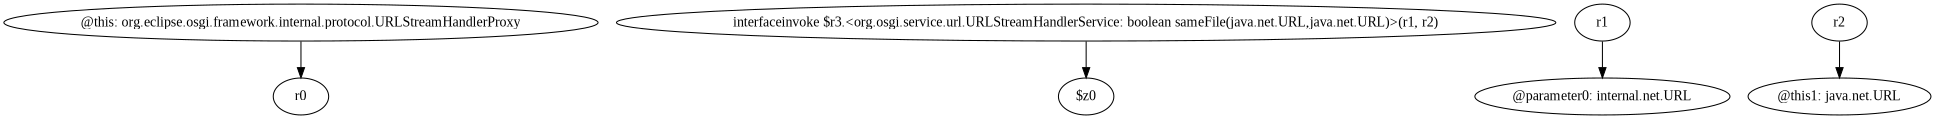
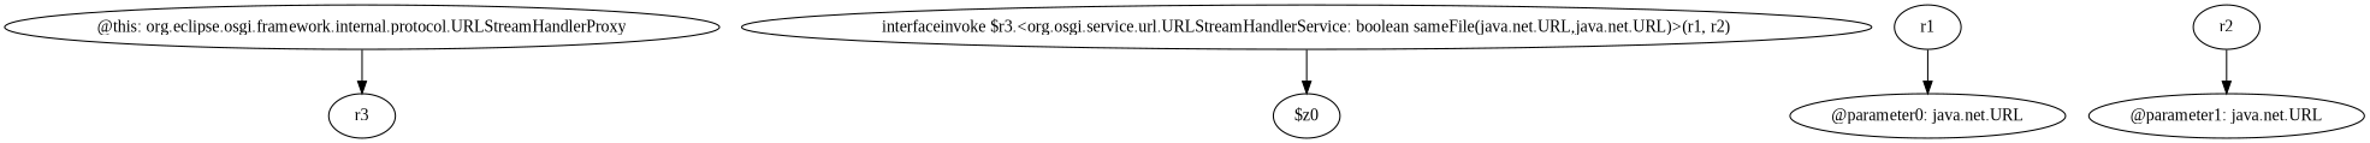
  digraph {
    fontname="Liberation Serif"
    node [fontname="Liberation Serif"]
    edge [fontname="Liberation Serif"]
    n1 [label="@this: org.eclipse.osgi.framework.internal.protocol.URLStreamHandlerProxy"]
-   n2 [label=r0]
+   n2 [label=r3]
    n3 [label="interfaceinvoke $r3.<org.osgi.service.url.URLStreamHandlerService: boolean sameFile(java.net.URL,java.net.URL)>(r1, r2)"]
    n4 [label="$z0"]
-   n5 [label="@parameter0: internal.net.URL"]
+   n5 [label="@parameter0: java.net.URL"]
    n6 [label=r1]
-   n7 [label="@this1: java.net.URL"]
+   n7 [label="@parameter1: java.net.URL"]
    n8 [label=r2]
    n1 -> n2
    n3 -> n4
    n6 -> n5
    n8 -> n7
  }
